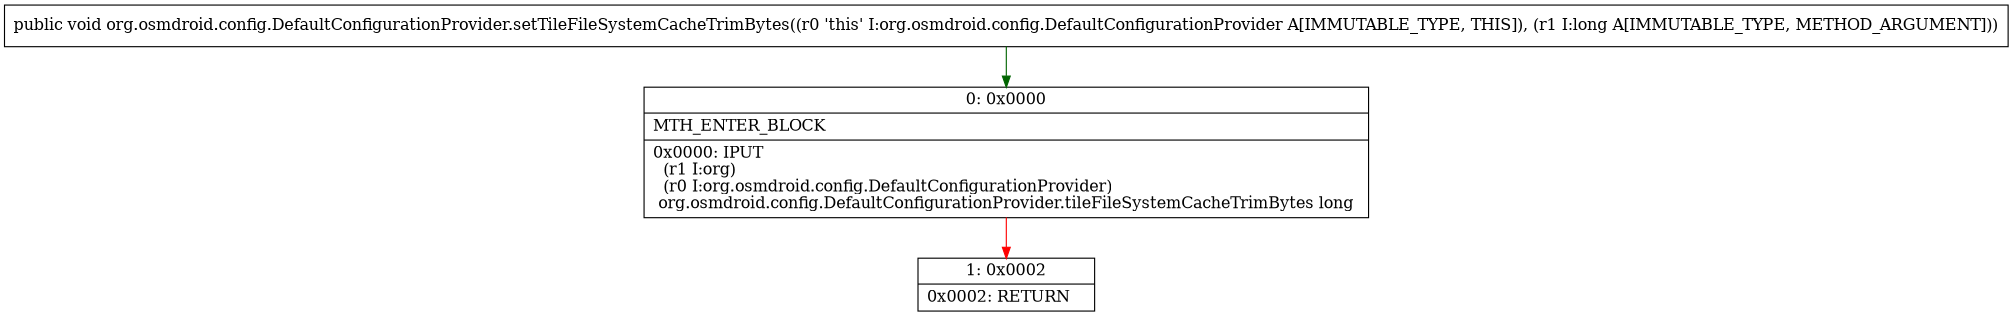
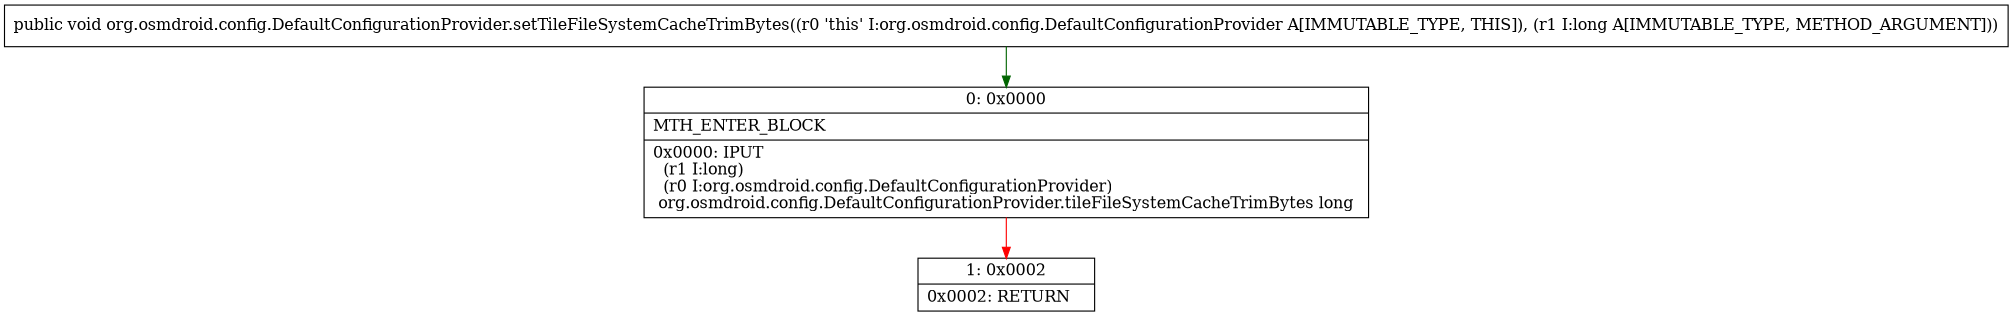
  digraph {
    node [shape=record]
-   n1 [label="{0\:\ 0x0000|MTH_ENTER_BLOCK\l|0x0000: IPUT  \l  (r1 I:org)\l  (r0 I:org.osmdroid.config.DefaultConfigurationProvider)\l org.osmdroid.config.DefaultConfigurationProvider.tileFileSystemCacheTrimBytes long \l}"]
+   n1 [label="{0\:\ 0x0000|MTH_ENTER_BLOCK\l|0x0000: IPUT  \l  (r1 I:long)\l  (r0 I:org.osmdroid.config.DefaultConfigurationProvider)\l org.osmdroid.config.DefaultConfigurationProvider.tileFileSystemCacheTrimBytes long \l}"]
    n2 [label="{1\:\ 0x0002|0x0002: RETURN   \l}"]
    n3 [label="{public void org.osmdroid.config.DefaultConfigurationProvider.setTileFileSystemCacheTrimBytes((r0 'this' I:org.osmdroid.config.DefaultConfigurationProvider A[IMMUTABLE_TYPE, THIS]), (r1 I:long A[IMMUTABLE_TYPE, METHOD_ARGUMENT])) }"]
    n1 -> n2 [color=red]
    n3 -> n1 [color=darkgreen]
  }
